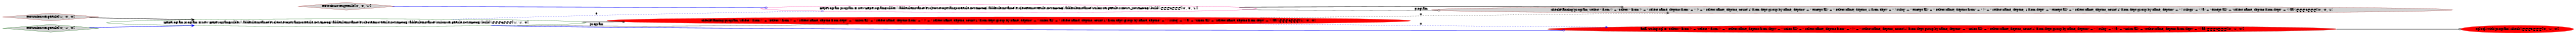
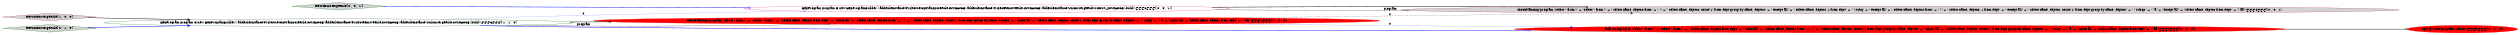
  digraph {
    rankdir=LR
    node [fillcolor=lightgray shape=ellipse style=filled color=brown]
    edge [style=bold color=black arrowhead=odot]
    n1 [fillcolor=red label="checkPlanning(program,\"select * from (\" + \"select * from (\" + \" select name, deptno from dept\" + \" union all\" + \" select name, deptno from\" + \" (\" + \" select name, deptno, count(1) from dept group by name, deptno\" + \" union all\" + \" select name, deptno, count(1) from dept group by name, deptno\" + \" ) subq\" + \") a\" + \"union all\" + \"select name, deptno from dept\" + \") aa\")@@@4@@@['1', '0', '0']" color=red]
    n2 [fillcolor=red label="final String sql = \"select * from (\" + \"select * from (\" + \" select name, deptno from dept\" + \" union all\" + \" select name, deptno from\" + \" (\" + \" select name, deptno, count(1) from dept group by name, deptno\" + \" union all\" + \" select name, deptno, count(1) from dept group by name, deptno\" + \" ) subq\" + \") a\" + \"union all\" + \"select name, deptno from dept\" + \") aa\"@@@4@@@['0', '1', '0']"]
    n3 [label="checkPlanning(program,\"select * from (\" + \"select * from (\" + \" select name, deptno from\" + \" (\" + \" select name, deptno, count(1) from dept group by name, deptno\" + \" except all\" + \" select name, deptno, 1 from dept\" + \" ) subq\" + \" except all\" + \" select name, deptno from\" + \" (\" + \" select name, deptno, 1 from dept\" + \" except all\" + \" select name, deptno, count(1) from dept group by name, deptno\" + \" ) subq2\" + \") a\" + \"except all\" + \"select name, deptno from dept\" + \") aa\")@@@4@@@['0', '0', '1']"]
-   n4 [label="testMinusMergeRule['0', '0', '1']" shape=diamond]
+   n4 [label="testMinusMergeRule['0', '0', '1']" shape=diamond color=darkgreen]
    n5 [fillcolor=white label="HepProgram program = new HepProgramBuilder().addRuleInstance(ProjectSetOpTransposeRule.INSTANCE).addRuleInstance(ProjectRemoveRule.INSTANCE).addRuleInstance(UnionMergeRule.MINUS_INSTANCE).build()@@@3@@@['0', '0', '1']" color=deeppink]
    n6 [fillcolor=red label="sql(sql).with(program).check()@@@5@@@['0', '1', '0']" color=red]
    n7 [label="testUnionMergeRule['1', '0', '0']" shape=diamond]
    n8 [fillcolor=white label="HepProgram program = new HepProgramBuilder().addRuleInstance(ProjectSetOpTransposeRule.INSTANCE).addRuleInstance(ProjectRemoveRule.INSTANCE).addRuleInstance(UnionMergeRule.INSTANCE).build()@@@3@@@['1', '1', '0']" color=darkgreen]
    n9 [label="testUnionMergeRule['0', '1', '0']" shape=diamond color=darkgreen]
    n1 -> n2 [label=0 style=dashed color=blue arrowhead=vee]
    n1 -> n3 [label=0 style=dashed arrowhead=vee]
    n2 -> n6
    n4 -> n5 [color=blue]
    n5 -> n3
    n5 -> n3 [label=program style=solid]
    n7 -> n8 [arrowhead=vee]
    n8 -> n1
    n8 -> n1 [label=program style=solid]
    n8 -> n2 [color=blue]
    n8 -> n5 [label=0 style=dashed color=blue]
    n9 -> n8 [color=blue arrowhead=vee]
  }
